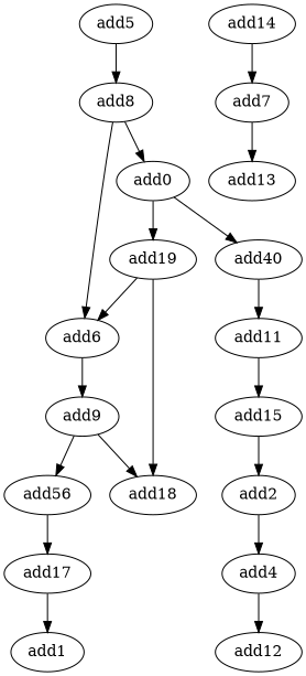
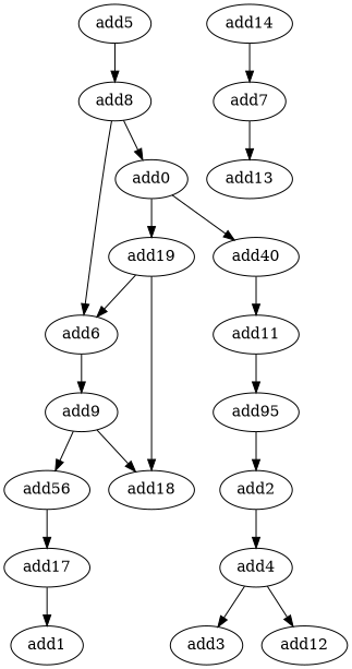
  strict digraph {
    node [opcode=add]
    n1 [label=add40]
    add11
-   add15
+   add15 [label=add95]
    add8
    add6
    add0
    add9
    add19
    add7
    add13
    add18
    add2
    add14
    n14 [label=add56]
    add4
    add12
+   add3
    add5
    add17
    add1
    n1 -> add11
    add11 -> add15
    add15 -> add2
    add8 -> add6
    add8 -> add0
    add6 -> add9
    add0 -> n1
    add0 -> add19
    add9 -> add18
    add9 -> n14
    add19 -> add6
    add19 -> add18
    add7 -> add13
    add2 -> add4
    add14 -> add7
    n14 -> add17
    add4 -> add12
+   add4 -> add3
    add5 -> add8
    add17 -> add1
  }
